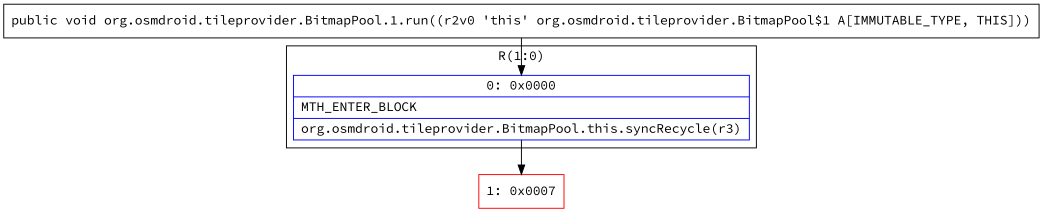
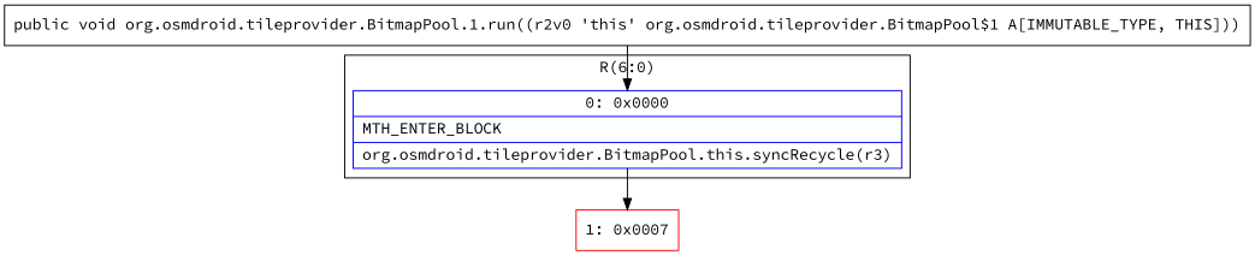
  digraph {
    fontname="Source Code Pro"
    node [shape=record fontname="Source Code Pro"]
    edge [fontname="Source Code Pro"]
    n1 [color=blue label="{0\:\ 0x0000|MTH_ENTER_BLOCK\l|org.osmdroid.tileprovider.BitmapPool.this.syncRecycle(r3)\l}"]
    n2 [color=red label="{1\:\ 0x0007}"]
    n3 [label="{public void org.osmdroid.tileprovider.BitmapPool.1.run((r2v0 'this' org.osmdroid.tileprovider.BitmapPool$1 A[IMMUTABLE_TYPE, THIS])) }"]
    subgraph cluster_1 {
-     label="R(1:0)"
+     label="R(6:0)"
      n1
    }
    n1 -> n2
    n3 -> n1
  }
